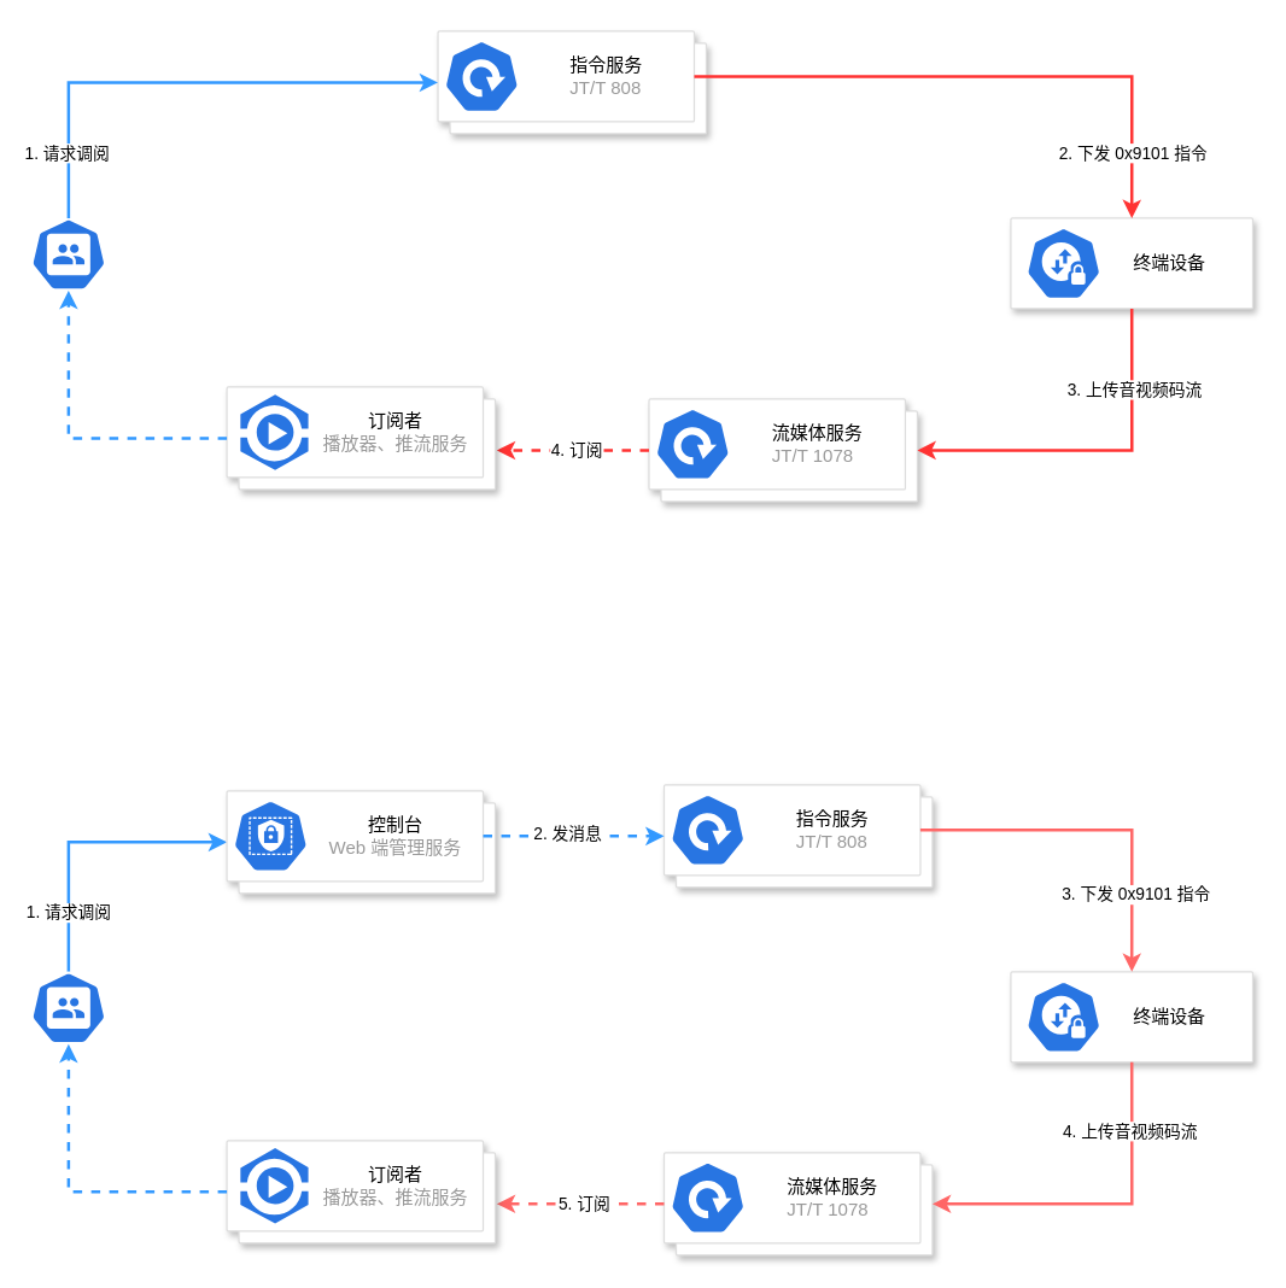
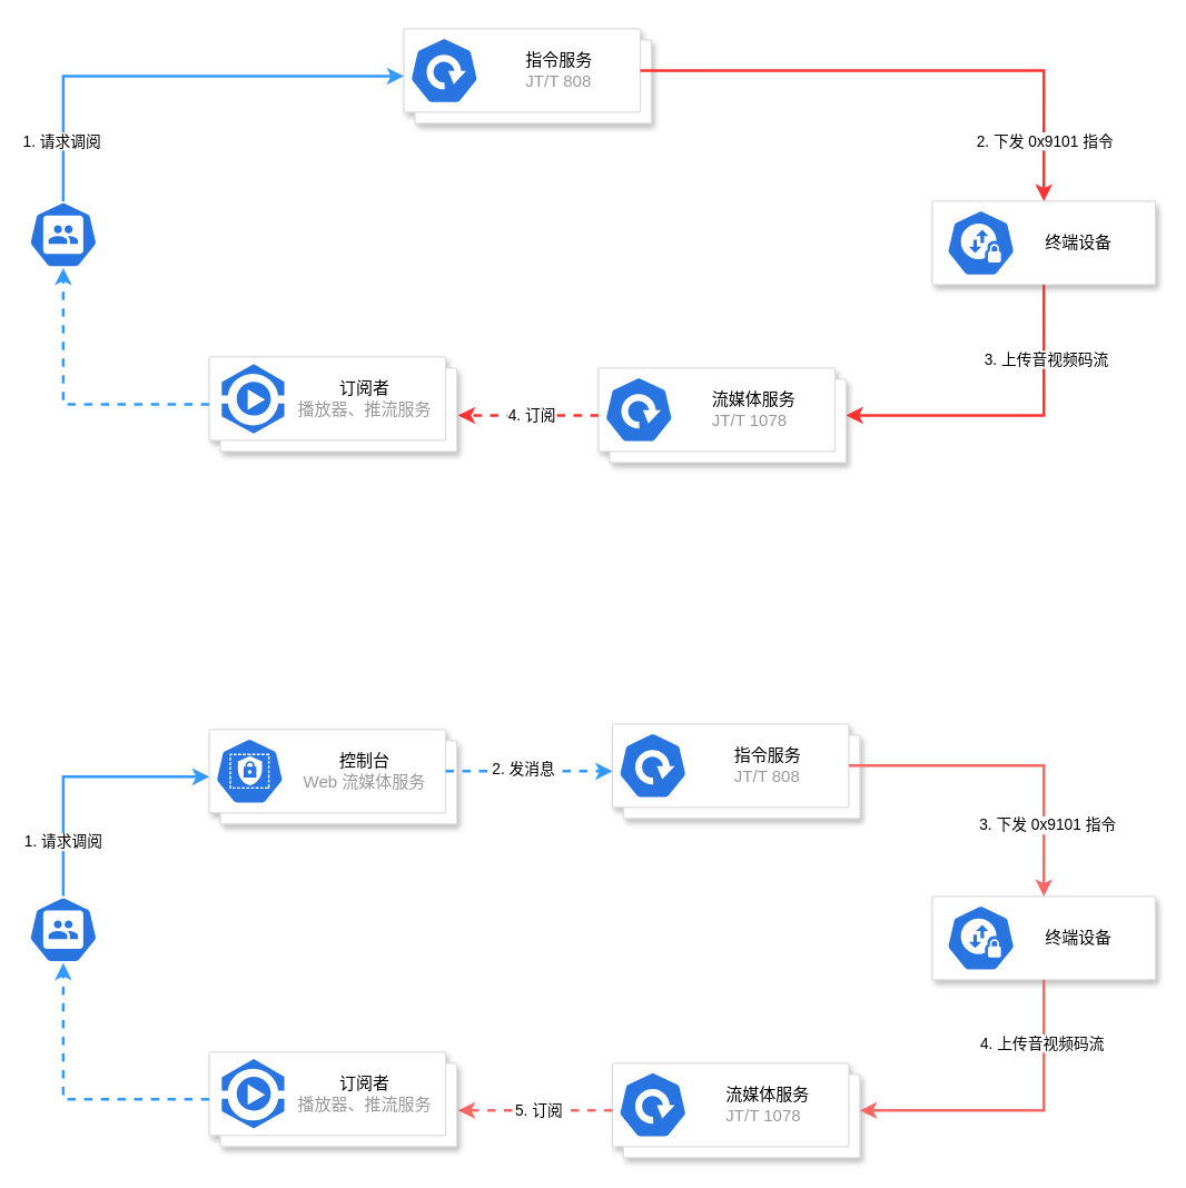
  <mxCell id="0" />
  <mxCell id="1" parent="0" />
  <mxCell id="2" value="" style="group" vertex="1" connectable="0" parent="1"><mxGeometry x="440" y="520" width="178" height="68" as="geometry" /></mxCell>
  <mxCell id="3" value="" style="shape=mxgraph.gcp2.doubleRect;strokeColor=#dddddd;shadow=1;strokeWidth=1;rounded=1;absoluteArcSize=1;arcSize=2;container=0;" vertex="1" parent="2"><mxGeometry width="178" height="68" as="geometry" /></mxCell>
  <mxCell id="4" value="" style="aspect=fixed;sketch=0;html=1;dashed=0;whitespace=wrap;fillColor=#2875E2;strokeColor=#ffffff;points=[[0.005,0.63,0],[0.1,0.2,0],[0.9,0.2,0],[0.5,0,0],[0.995,0.63,0],[0.72,0.99,0],[0.5,1,0],[0.28,0.99,0]];shape=mxgraph.kubernetes.icon2;prIcon=deploy;container=0;" vertex="1" parent="2"><mxGeometry x="4" y="6" width="50" height="48" as="geometry" /></mxCell>
  <mxCell id="5" value="指令服务&lt;br style=&quot;border-color: var(--border-color); color: rgb(153, 153, 153); text-align: left;&quot;&gt;&lt;div style=&quot;text-align: left;&quot;&gt;&lt;span style=&quot;background-color: initial;&quot;&gt;&lt;font color=&quot;#999999&quot;&gt;JT/T 808&lt;/font&gt;&lt;/span&gt;&lt;/div&gt;" style="text;html=1;strokeColor=none;fillColor=none;align=center;verticalAlign=middle;whiteSpace=wrap;rounded=0;container=0;" vertex="1" parent="2"><mxGeometry x="54" y="15" width="116" height="30" as="geometry" /></mxCell>
  <mxCell id="6" value="" style="group" vertex="1" connectable="0" parent="1"><mxGeometry x="440" y="764" width="178" height="68" as="geometry" /></mxCell>
  <mxCell id="7" value="" style="shape=mxgraph.gcp2.doubleRect;strokeColor=#dddddd;shadow=1;strokeWidth=1;rounded=1;absoluteArcSize=1;arcSize=2;container=0;" vertex="1" parent="6"><mxGeometry width="178" height="68" as="geometry" /></mxCell>
  <mxCell id="8" value="" style="aspect=fixed;sketch=0;html=1;dashed=0;whitespace=wrap;fillColor=#2875E2;strokeColor=#ffffff;points=[[0.005,0.63,0],[0.1,0.2,0],[0.9,0.2,0],[0.5,0,0],[0.995,0.63,0],[0.72,0.99,0],[0.5,1,0],[0.28,0.99,0]];shape=mxgraph.kubernetes.icon2;prIcon=deploy;container=0;" vertex="1" parent="6"><mxGeometry x="4" y="6" width="50" height="48" as="geometry" /></mxCell>
  <mxCell id="9" value="流媒体服务&lt;br style=&quot;border-color: var(--border-color); color: rgb(153, 153, 153); text-align: left;&quot;&gt;&lt;div style=&quot;text-align: left;&quot;&gt;&lt;span style=&quot;background-color: initial;&quot;&gt;&lt;font color=&quot;#999999&quot;&gt;JT/T 1078&lt;/font&gt;&lt;/span&gt;&lt;/div&gt;" style="text;html=1;strokeColor=none;fillColor=none;align=center;verticalAlign=middle;whiteSpace=wrap;rounded=0;container=0;" vertex="1" parent="6"><mxGeometry x="54" y="15" width="116" height="30" as="geometry" /></mxCell>
  <mxCell id="10" value="" style="edgeStyle=orthogonalEdgeStyle;rounded=0;orthogonalLoop=1;jettySize=auto;html=1;entryX=0;entryY=0.5;entryDx=0;entryDy=0;exitX=0.5;exitY=0;exitDx=0;exitDy=0;exitPerimeter=0;strokeColor=#3399FF;strokeWidth=2;" edge="1" parent="1" source="12" target="18"><mxGeometry relative="1" as="geometry"><mxPoint x="150" y="800" as="targetPoint" /></mxGeometry></mxCell>
  <mxCell id="11" value="1. 请求调阅" style="edgeLabel;html=1;align=center;verticalAlign=middle;resizable=0;points=[];" vertex="1" connectable="0" parent="10"><mxGeometry x="-0.581" y="1" relative="1" as="geometry"><mxPoint as="offset" /></mxGeometry></mxCell>
  <mxCell id="12" value="" style="aspect=fixed;sketch=0;html=1;dashed=0;whitespace=wrap;fillColor=#2875E2;strokeColor=#ffffff;points=[[0.005,0.63,0],[0.1,0.2,0],[0.9,0.2,0],[0.5,0,0],[0.995,0.63,0],[0.72,0.99,0],[0.5,1,0],[0.28,0.99,0]];shape=mxgraph.kubernetes.icon2;prIcon=group" vertex="1" parent="1"><mxGeometry x="20" y="644" width="50" height="48" as="geometry" /></mxCell>
  <mxCell id="13" value="" style="group" vertex="1" connectable="0" parent="1"><mxGeometry x="670" y="644" width="160.5" height="60" as="geometry" /></mxCell>
  <mxCell id="14" value="" style="strokeColor=#dddddd;shadow=1;strokeWidth=1;rounded=1;absoluteArcSize=1;arcSize=2;container=0;" vertex="1" parent="13"><mxGeometry width="160.5" height="60" as="geometry" /></mxCell>
  <mxCell id="15" value="终端设备" style="text;html=1;strokeColor=none;fillColor=none;align=center;verticalAlign=middle;whiteSpace=wrap;rounded=0;container=0;" vertex="1" parent="13"><mxGeometry x="49.5" y="15" width="111" height="30" as="geometry" /></mxCell>
  <mxCell id="16" value="" style="aspect=fixed;sketch=0;html=1;dashed=0;whitespace=wrap;fillColor=#2875E2;strokeColor=#ffffff;points=[[0.005,0.63,0],[0.1,0.2,0],[0.9,0.2,0],[0.5,0,0],[0.995,0.63,0],[0.72,0.99,0],[0.5,1,0],[0.28,0.99,0]];shape=mxgraph.kubernetes.icon2;prIcon=netpol" vertex="1" parent="13"><mxGeometry x="10" y="6" width="50" height="48" as="geometry" /></mxCell>
  <mxCell id="17" value="" style="group" vertex="1" connectable="0" parent="1"><mxGeometry x="150" y="524" width="178" height="68" as="geometry" /></mxCell>
  <mxCell id="18" value="" style="shape=mxgraph.gcp2.doubleRect;strokeColor=#dddddd;shadow=1;strokeWidth=1;rounded=1;absoluteArcSize=1;arcSize=2;container=0;" vertex="1" parent="17"><mxGeometry width="178" height="68" as="geometry" /></mxCell>
- <mxCell id="19" value="控制台&lt;br style=&quot;border-color: var(--border-color); color: rgb(153, 153, 153); text-align: left;&quot;&gt;&lt;div style=&quot;text-align: left;&quot;&gt;&lt;font color=&quot;#999999&quot;&gt;Web 端管理服务&lt;/font&gt;&lt;/div&gt;" style="text;html=1;strokeColor=none;fillColor=none;align=center;verticalAlign=middle;whiteSpace=wrap;rounded=0;container=0;" vertex="1" parent="17"><mxGeometry x="54" y="15" width="116" height="30" as="geometry" /></mxCell>
+ <mxCell id="19" value="控制台&lt;br style=&quot;border-color: var(--border-color); color: rgb(153, 153, 153); text-align: left;&quot;&gt;&lt;div style=&quot;text-align: left;&quot;&gt;&lt;font color=&quot;#999999&quot;&gt;Web 流媒体服务&lt;/font&gt;&lt;/div&gt;" style="text;html=1;strokeColor=none;fillColor=none;align=center;verticalAlign=middle;whiteSpace=wrap;rounded=0;container=0;" vertex="1" parent="17"><mxGeometry x="54" y="15" width="116" height="30" as="geometry" /></mxCell>
  <mxCell id="20" value="" style="aspect=fixed;sketch=0;html=1;dashed=0;whitespace=wrap;fillColor=#2875E2;strokeColor=#ffffff;points=[[0.005,0.63,0],[0.1,0.2,0],[0.9,0.2,0],[0.5,0,0],[0.995,0.63,0],[0.72,0.99,0],[0.5,1,0],[0.28,0.99,0]];shape=mxgraph.kubernetes.icon2;prIcon=role" vertex="1" parent="17"><mxGeometry x="4" y="6" width="50" height="48" as="geometry" /></mxCell>
  <mxCell id="21" value="" style="edgeStyle=orthogonalEdgeStyle;rounded=0;orthogonalLoop=1;jettySize=auto;html=1;entryX=0;entryY=0.5;entryDx=0;entryDy=0;strokeColor=#3399FF;strokeWidth=2;dashed=1;" edge="1" parent="1" source="19" target="3"><mxGeometry relative="1" as="geometry"><mxPoint x="488" y="734" as="targetPoint" /></mxGeometry></mxCell>
  <mxCell id="22" value="2. 发消息" style="edgeLabel;html=1;align=center;verticalAlign=middle;resizable=0;points=[];" vertex="1" connectable="0" parent="21"><mxGeometry x="-0.183" relative="1" as="geometry"><mxPoint x="6" y="-2" as="offset" /></mxGeometry></mxCell>
  <mxCell id="23" value="" style="edgeStyle=orthogonalEdgeStyle;rounded=0;orthogonalLoop=1;jettySize=auto;html=1;entryX=0.5;entryY=0;entryDx=0;entryDy=0;strokeWidth=2;strokeColor=#FF6666;" edge="1" parent="1" source="5" target="14"><mxGeometry relative="1" as="geometry"><mxPoint x="748" y="584" as="targetPoint" /></mxGeometry></mxCell>
  <mxCell id="24" value="3. 下发 0x9101 指令" style="edgeLabel;html=1;align=center;verticalAlign=middle;resizable=0;points=[];" vertex="1" connectable="0" parent="23"><mxGeometry x="-0.539" y="-2" relative="1" as="geometry"><mxPoint x="88" y="40" as="offset" /></mxGeometry></mxCell>
  <mxCell id="25" value="" style="edgeStyle=orthogonalEdgeStyle;rounded=0;orthogonalLoop=1;jettySize=auto;html=1;entryX=1;entryY=0.5;entryDx=0;entryDy=0;exitX=0.5;exitY=1;exitDx=0;exitDy=0;strokeWidth=2;strokeColor=#FF6666;" edge="1" parent="1" source="14" target="7"><mxGeometry relative="1" as="geometry"><mxPoint x="910.25" y="804" as="targetPoint" /></mxGeometry></mxCell>
  <mxCell id="26" value="4. 上传音视频码流" style="edgeLabel;html=1;align=center;verticalAlign=middle;resizable=0;points=[];" vertex="1" connectable="0" parent="25"><mxGeometry x="-0.602" y="-2" relative="1" as="geometry"><mxPoint as="offset" /></mxGeometry></mxCell>
  <mxCell id="27" value="" style="edgeStyle=orthogonalEdgeStyle;rounded=0;orthogonalLoop=1;jettySize=auto;html=1;entryX=1.006;entryY=0.618;entryDx=0;entryDy=0;entryPerimeter=0;strokeWidth=2;strokeColor=#FF6666;dashed=1;" edge="1" parent="1" source="7" target="30"><mxGeometry relative="1" as="geometry"><mxPoint x="440" y="924" as="targetPoint" /></mxGeometry></mxCell>
  <mxCell id="28" value="5. 订阅" style="edgeLabel;html=1;align=center;verticalAlign=middle;resizable=0;points=[];" vertex="1" connectable="0" parent="27"><mxGeometry x="0.172" relative="1" as="geometry"><mxPoint x="11" y="-1" as="offset" /></mxGeometry></mxCell>
  <mxCell id="29" value="" style="group" vertex="1" connectable="0" parent="1"><mxGeometry x="150" y="756" width="178" height="68" as="geometry" /></mxCell>
  <mxCell id="30" value="" style="shape=mxgraph.gcp2.doubleRect;strokeColor=#dddddd;shadow=1;strokeWidth=1;rounded=1;absoluteArcSize=1;arcSize=2;container=0;" vertex="1" parent="29"><mxGeometry width="178" height="68" as="geometry" /></mxCell>
  <mxCell id="31" value="订阅者&lt;br style=&quot;border-color: var(--border-color); color: rgb(153, 153, 153); text-align: left;&quot;&gt;&lt;div style=&quot;border-color: var(--border-color); text-align: left;&quot;&gt;&lt;font style=&quot;border-color: var(--border-color);&quot; color=&quot;#999999&quot;&gt;播放器、推流服务&lt;/font&gt;&lt;/div&gt;" style="text;html=1;strokeColor=none;fillColor=none;align=center;verticalAlign=middle;whiteSpace=wrap;rounded=0;container=0;" vertex="1" parent="29"><mxGeometry x="54" y="15" width="116" height="30" as="geometry" /></mxCell>
  <mxCell id="32" value="" style="verticalLabelPosition=bottom;html=1;verticalAlign=top;strokeColor=none;fillColor=#2875E2;shape=mxgraph.azure.media_service;dashed=1;fontFamily=Helvetica;fontSize=14;fontColor=#004C99" vertex="1" parent="29"><mxGeometry x="9" y="5" width="45" height="50" as="geometry" /></mxCell>
  <mxCell id="33" value="" style="edgeStyle=orthogonalEdgeStyle;rounded=0;orthogonalLoop=1;jettySize=auto;html=1;entryX=0.5;entryY=1;entryDx=0;entryDy=0;entryPerimeter=0;dashed=1;strokeWidth=2;strokeColor=#3399FF;" edge="1" parent="1" source="30" target="12"><mxGeometry relative="1" as="geometry"><mxPoint x="110" y="918" as="targetPoint" /></mxGeometry></mxCell>
  <mxCell id="34" value="" style="group" vertex="1" connectable="0" parent="1"><mxGeometry x="290" y="20" width="178" height="68" as="geometry" /></mxCell>
  <mxCell id="35" value="" style="shape=mxgraph.gcp2.doubleRect;strokeColor=#dddddd;shadow=1;strokeWidth=1;rounded=1;absoluteArcSize=1;arcSize=2;container=0;" vertex="1" parent="34"><mxGeometry width="178" height="68" as="geometry" /></mxCell>
  <mxCell id="36" value="" style="aspect=fixed;sketch=0;html=1;dashed=0;whitespace=wrap;fillColor=#2875E2;strokeColor=#ffffff;points=[[0.005,0.63,0],[0.1,0.2,0],[0.9,0.2,0],[0.5,0,0],[0.995,0.63,0],[0.72,0.99,0],[0.5,1,0],[0.28,0.99,0]];shape=mxgraph.kubernetes.icon2;prIcon=deploy;container=0;" vertex="1" parent="34"><mxGeometry x="4" y="6" width="50" height="48" as="geometry" /></mxCell>
  <mxCell id="37" value="指令服务&lt;br style=&quot;border-color: var(--border-color); color: rgb(153, 153, 153); text-align: left;&quot;&gt;&lt;div style=&quot;text-align: left;&quot;&gt;&lt;span style=&quot;background-color: initial;&quot;&gt;&lt;font color=&quot;#999999&quot;&gt;JT/T 808&lt;/font&gt;&lt;/span&gt;&lt;/div&gt;" style="text;html=1;strokeColor=none;fillColor=none;align=center;verticalAlign=middle;whiteSpace=wrap;rounded=0;container=0;" vertex="1" parent="34"><mxGeometry x="54" y="15" width="116" height="30" as="geometry" /></mxCell>
  <mxCell id="38" value="" style="group" vertex="1" connectable="0" parent="1"><mxGeometry x="430" y="264" width="178" height="68" as="geometry" /></mxCell>
  <mxCell id="39" value="" style="shape=mxgraph.gcp2.doubleRect;strokeColor=#dddddd;shadow=1;strokeWidth=1;rounded=1;absoluteArcSize=1;arcSize=2;container=0;" vertex="1" parent="38"><mxGeometry width="178" height="68" as="geometry" /></mxCell>
  <mxCell id="40" value="" style="aspect=fixed;sketch=0;html=1;dashed=0;whitespace=wrap;fillColor=#2875E2;strokeColor=#ffffff;points=[[0.005,0.63,0],[0.1,0.2,0],[0.9,0.2,0],[0.5,0,0],[0.995,0.63,0],[0.72,0.99,0],[0.5,1,0],[0.28,0.99,0]];shape=mxgraph.kubernetes.icon2;prIcon=deploy;container=0;" vertex="1" parent="38"><mxGeometry x="4" y="6" width="50" height="48" as="geometry" /></mxCell>
  <mxCell id="41" value="流媒体服务&lt;br style=&quot;border-color: var(--border-color); color: rgb(153, 153, 153); text-align: left;&quot;&gt;&lt;div style=&quot;text-align: left;&quot;&gt;&lt;span style=&quot;background-color: initial;&quot;&gt;&lt;font color=&quot;#999999&quot;&gt;JT/T 1078&lt;/font&gt;&lt;/span&gt;&lt;/div&gt;" style="text;html=1;strokeColor=none;fillColor=none;align=center;verticalAlign=middle;whiteSpace=wrap;rounded=0;container=0;" vertex="1" parent="38"><mxGeometry x="54" y="15" width="116" height="30" as="geometry" /></mxCell>
  <mxCell id="42" value="" style="edgeStyle=orthogonalEdgeStyle;rounded=0;orthogonalLoop=1;jettySize=auto;html=1;entryX=0;entryY=0.5;entryDx=0;entryDy=0;exitX=0.5;exitY=0;exitDx=0;exitDy=0;exitPerimeter=0;strokeColor=#3399FF;strokeWidth=2;" edge="1" parent="1" source="44" target="35"><mxGeometry relative="1" as="geometry"><mxPoint x="190" y="58" as="targetPoint" /></mxGeometry></mxCell>
  <mxCell id="43" value="1. 请求调阅" style="edgeLabel;html=1;align=center;verticalAlign=middle;resizable=0;points=[];" vertex="1" connectable="0" parent="42"><mxGeometry x="-0.737" y="2" relative="1" as="geometry"><mxPoint as="offset" /></mxGeometry></mxCell>
  <mxCell id="44" value="" style="aspect=fixed;sketch=0;html=1;dashed=0;whitespace=wrap;fillColor=#2875E2;strokeColor=#ffffff;points=[[0.005,0.63,0],[0.1,0.2,0],[0.9,0.2,0],[0.5,0,0],[0.995,0.63,0],[0.72,0.99,0],[0.5,1,0],[0.28,0.99,0]];shape=mxgraph.kubernetes.icon2;prIcon=group" vertex="1" parent="1"><mxGeometry x="20" y="144" width="50" height="48" as="geometry" /></mxCell>
  <mxCell id="45" value="" style="group" vertex="1" connectable="0" parent="1"><mxGeometry x="670" y="144" width="160.5" height="60" as="geometry" /></mxCell>
  <mxCell id="46" value="" style="strokeColor=#dddddd;shadow=1;strokeWidth=1;rounded=1;absoluteArcSize=1;arcSize=2;container=0;" vertex="1" parent="45"><mxGeometry width="160.5" height="60" as="geometry" /></mxCell>
  <mxCell id="47" value="终端设备" style="text;html=1;strokeColor=none;fillColor=none;align=center;verticalAlign=middle;whiteSpace=wrap;rounded=0;container=0;" vertex="1" parent="45"><mxGeometry x="49.5" y="15" width="111" height="30" as="geometry" /></mxCell>
  <mxCell id="48" value="" style="aspect=fixed;sketch=0;html=1;dashed=0;whitespace=wrap;fillColor=#2875E2;strokeColor=#ffffff;points=[[0.005,0.63,0],[0.1,0.2,0],[0.9,0.2,0],[0.5,0,0],[0.995,0.63,0],[0.72,0.99,0],[0.5,1,0],[0.28,0.99,0]];shape=mxgraph.kubernetes.icon2;prIcon=netpol" vertex="1" parent="45"><mxGeometry x="10" y="6" width="50" height="48" as="geometry" /></mxCell>
  <mxCell id="49" value="" style="edgeStyle=orthogonalEdgeStyle;rounded=0;orthogonalLoop=1;jettySize=auto;html=1;entryX=0.5;entryY=0;entryDx=0;entryDy=0;strokeWidth=2;strokeColor=#FF3333;" edge="1" parent="1" source="37" target="46"><mxGeometry relative="1" as="geometry"><mxPoint x="748" y="84" as="targetPoint" /></mxGeometry></mxCell>
  <mxCell id="50" value="2. 下发 0x9101 指令" style="edgeLabel;html=1;align=center;verticalAlign=middle;resizable=0;points=[];" vertex="1" connectable="0" parent="49"><mxGeometry x="-0.448" y="-1" relative="1" as="geometry"><mxPoint x="184" y="49" as="offset" /></mxGeometry></mxCell>
  <mxCell id="51" value="" style="edgeStyle=orthogonalEdgeStyle;rounded=0;orthogonalLoop=1;jettySize=auto;html=1;entryX=1;entryY=0.5;entryDx=0;entryDy=0;exitX=0.5;exitY=1;exitDx=0;exitDy=0;strokeWidth=2;strokeColor=#FF3333;" edge="1" parent="1" source="46" target="39"><mxGeometry relative="1" as="geometry"><mxPoint x="910.25" y="304" as="targetPoint" /></mxGeometry></mxCell>
  <mxCell id="52" value="3. 上传音视频码流" style="edgeLabel;html=1;align=center;verticalAlign=middle;resizable=0;points=[];" vertex="1" connectable="0" parent="51"><mxGeometry x="-0.543" y="1" relative="1" as="geometry"><mxPoint as="offset" /></mxGeometry></mxCell>
  <mxCell id="53" value="" style="edgeStyle=orthogonalEdgeStyle;rounded=0;orthogonalLoop=1;jettySize=auto;html=1;entryX=1.006;entryY=0.618;entryDx=0;entryDy=0;entryPerimeter=0;strokeWidth=2;strokeColor=#FF3333;dashed=1;" edge="1" parent="1" source="39" target="56"><mxGeometry relative="1" as="geometry"><mxPoint x="440" y="424" as="targetPoint" /></mxGeometry></mxCell>
  <mxCell id="54" value="4. 订阅" style="edgeLabel;html=1;align=center;verticalAlign=middle;resizable=0;points=[];" vertex="1" connectable="0" parent="53"><mxGeometry x="0.209" y="-1" relative="1" as="geometry"><mxPoint x="12" as="offset" /></mxGeometry></mxCell>
  <mxCell id="55" value="" style="group" vertex="1" connectable="0" parent="1"><mxGeometry x="150" y="256" width="178" height="68" as="geometry" /></mxCell>
  <mxCell id="56" value="" style="shape=mxgraph.gcp2.doubleRect;strokeColor=#dddddd;shadow=1;strokeWidth=1;rounded=1;absoluteArcSize=1;arcSize=2;container=0;" vertex="1" parent="55"><mxGeometry width="178" height="68" as="geometry" /></mxCell>
  <mxCell id="57" value="订阅者&lt;br style=&quot;border-color: var(--border-color); color: rgb(153, 153, 153); text-align: left;&quot;&gt;&lt;div style=&quot;border-color: var(--border-color); text-align: left;&quot;&gt;&lt;font style=&quot;border-color: var(--border-color);&quot; color=&quot;#999999&quot;&gt;播放器、推流服务&lt;/font&gt;&lt;/div&gt;" style="text;html=1;strokeColor=none;fillColor=none;align=center;verticalAlign=middle;whiteSpace=wrap;rounded=0;container=0;" vertex="1" parent="55"><mxGeometry x="54" y="15" width="116" height="30" as="geometry" /></mxCell>
  <mxCell id="58" value="" style="verticalLabelPosition=bottom;html=1;verticalAlign=top;strokeColor=none;fillColor=#2875E2;shape=mxgraph.azure.media_service;dashed=1;fontFamily=Helvetica;fontSize=14;fontColor=#004C99" vertex="1" parent="55"><mxGeometry x="9" y="5" width="45" height="50" as="geometry" /></mxCell>
  <mxCell id="59" value="" style="edgeStyle=orthogonalEdgeStyle;rounded=0;orthogonalLoop=1;jettySize=auto;html=1;entryX=0.5;entryY=1;entryDx=0;entryDy=0;entryPerimeter=0;dashed=1;strokeColor=#3399FF;strokeWidth=2;" edge="1" parent="1" source="56" target="44"><mxGeometry relative="1" as="geometry"><mxPoint x="110" y="418" as="targetPoint" /></mxGeometry></mxCell>
